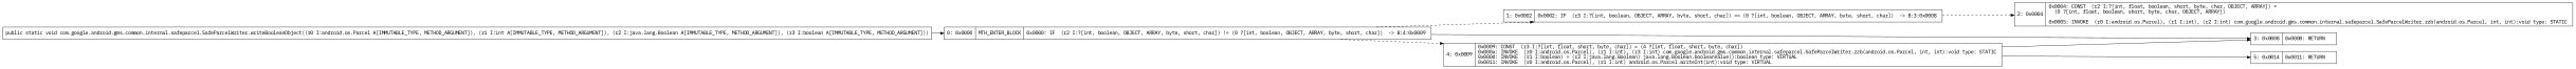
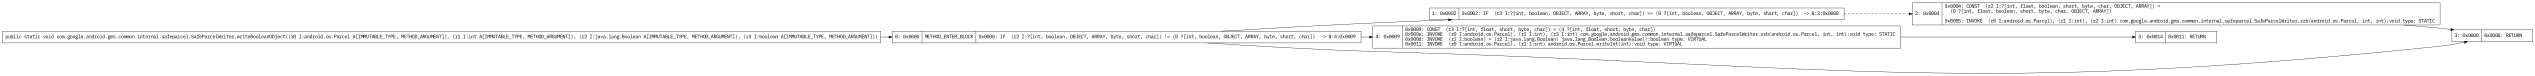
  digraph {
    fontname="IBM Plex Mono"
    rankdir=LR
    node [fontname="IBM Plex Mono" shape=record]
    edge [fontname="IBM Plex Mono"]
-   n1 [label="{0\:\ 0x0000|MTH_ENTER_BLOCK\l|0x0000: IF  (r2 I:?[int, boolean, OBJECT, ARRAY, byte, short, char]) != (0 ?[int, boolean, OBJECT, ARRAY, byte, short, char])  \-\> B:4:0x0009 \l}"]
+   n1 [label="{0\:\ 0x0000|METHOD_ENTER_BLOCK\l|0x0000: IF  (r2 I:?[int, boolean, OBJECT, ARRAY, byte, short, char]) != (0 ?[int, boolean, OBJECT, ARRAY, byte, short, char])  \-\> B:4:0x0009 \l}"]
    n2 [label="{1\:\ 0x0002|0x0002: IF  (r3 I:?[int, boolean, OBJECT, ARRAY, byte, short, char]) == (0 ?[int, boolean, OBJECT, ARRAY, byte, short, char])  \-\> B:3:0x0008 \l}"]
    n3 [label="{4\:\ 0x0009|0x0009: CONST  (r3 I:?[int, float, short, byte, char]) = (4 ?[int, float, short, byte, char]) \l0x000a: INVOKE  (r0 I:android.os.Parcel), (r1 I:int), (r3 I:int) com.google.android.gms.common.internal.safeparcel.SafeParcelWriter.zzb(android.os.Parcel, int, int):void type: STATIC \l0x000d: INVOKE  (r1 I:boolean) = (r2 I:java.lang.Boolean) java.lang.Boolean.booleanValue():boolean type: VIRTUAL \l0x0011: INVOKE  (r0 I:android.os.Parcel), (r1 I:int) android.os.Parcel.writeInt(int):void type: VIRTUAL \l}"]
    n4 [label="{3\:\ 0x0008|0x0008: RETURN   \l}"]
    n5 [label="{2\:\ 0x0004|0x0004: CONST  (r2 I:?[int, float, boolean, short, byte, char, OBJECT, ARRAY]) = \l  (0 ?[int, float, boolean, short, byte, char, OBJECT, ARRAY])\l \l0x0005: INVOKE  (r0 I:android.os.Parcel), (r1 I:int), (r2 I:int) com.google.android.gms.common.internal.safeparcel.SafeParcelWriter.zzb(android.os.Parcel, int, int):void type: STATIC \l}"]
    n6 [label="{5\:\ 0x0014|0x0011: RETURN   \l}"]
    n7 [label="{public static void com.google.android.gms.common.internal.safeparcel.SafeParcelWriter.writeBooleanObject((r0 I:android.os.Parcel A[IMMUTABLE_TYPE, METHOD_ARGUMENT]), (r1 I:int A[IMMUTABLE_TYPE, METHOD_ARGUMENT]), (r2 I:java.lang.Boolean A[IMMUTABLE_TYPE, METHOD_ARGUMENT]), (r3 I:boolean A[IMMUTABLE_TYPE, METHOD_ARGUMENT])) }"]
-   n1 -> n2 [style=dashed]
-   n1 -> n3 [style=dashed]
+   n1 -> n2 [style=solid]
+   n1 -> n3
    n1 -> n4
    n2 -> n5 [style=dashed]
    n3 -> n6
-   n3 -> n4
+   n5 -> n4
    n7 -> n1
  }
